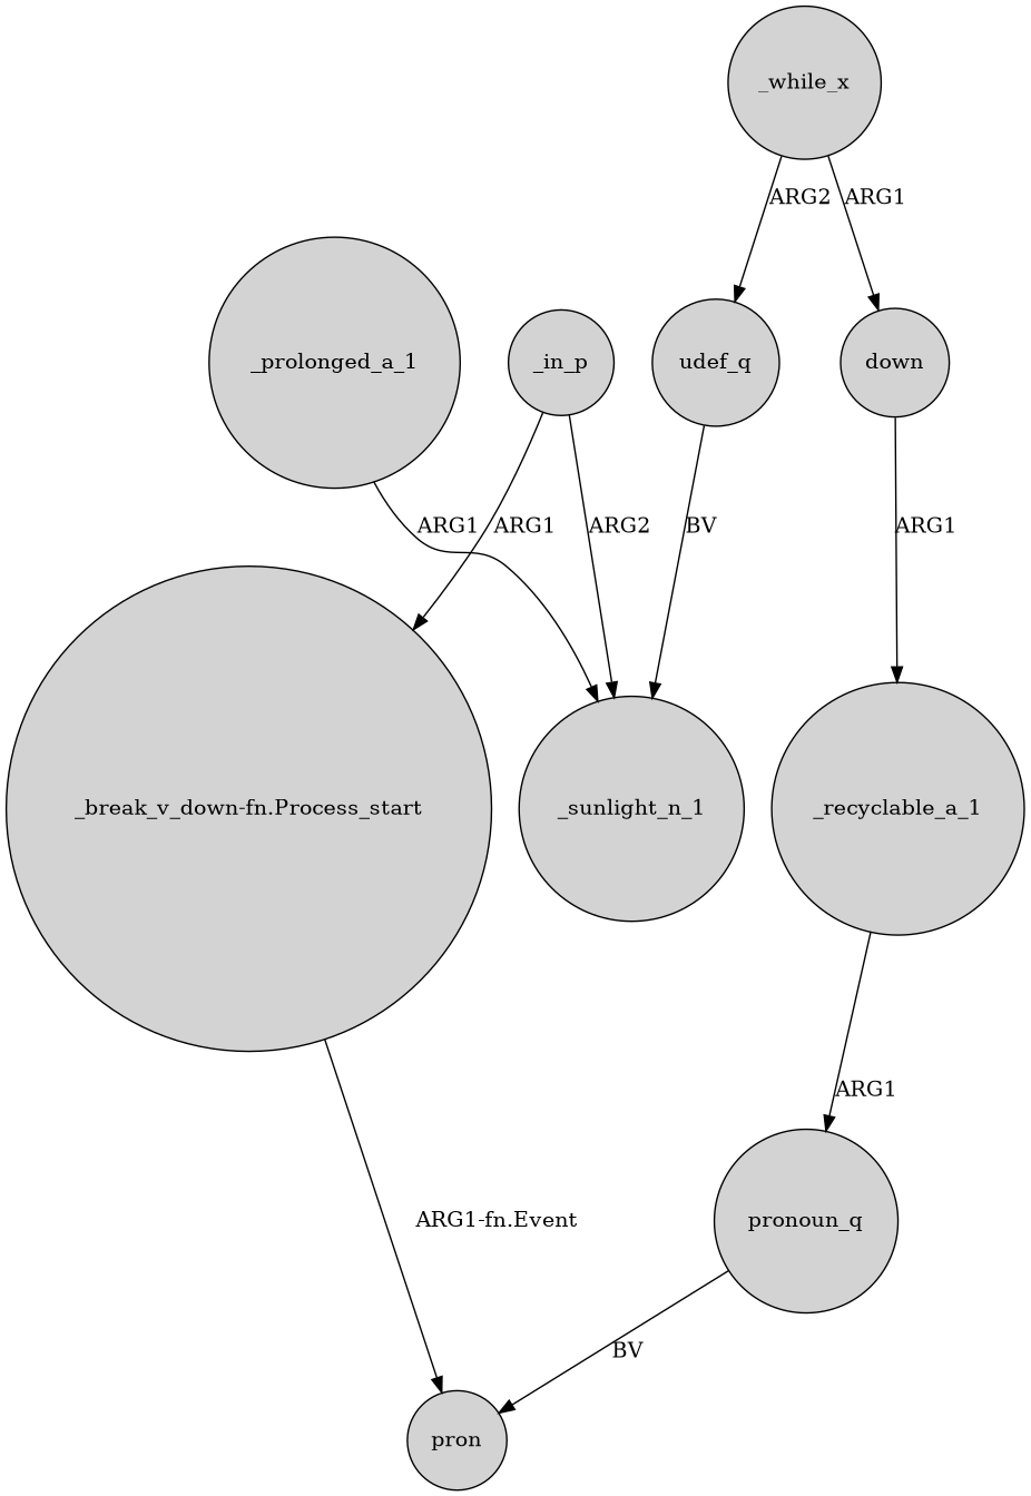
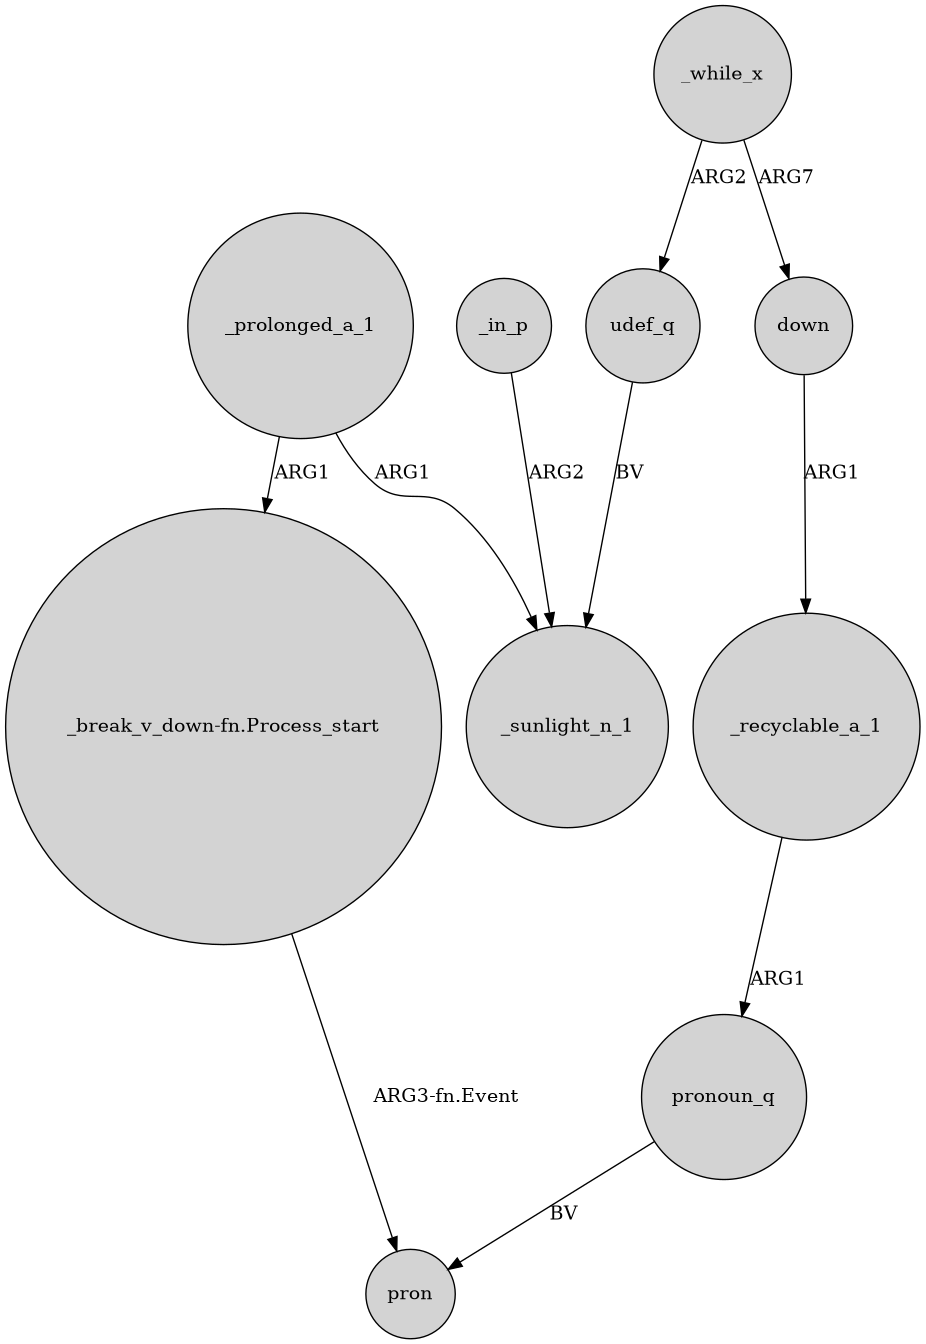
  digraph {
    node [shape=circle style=filled]
    _prolonged_a_1
    _sunlight_n_1
    _in_p
    "_break_v_down-fn.Process_start"
    pron
    udef_q
    _while_x
    n8 [label=down]
    _recyclable_a_1
    pronoun_q
    _prolonged_a_1 -> _sunlight_n_1 [label=ARG1]
    _in_p -> _sunlight_n_1 [label=ARG2]
-   _in_p -> "_break_v_down-fn.Process_start" [label=ARG1]
-   "_break_v_down-fn.Process_start" -> pron [label="ARG1-fn.Event"]
+   _prolonged_a_1 -> "_break_v_down-fn.Process_start" [label=ARG1]
+   "_break_v_down-fn.Process_start" -> pron [label="ARG3-fn.Event"]
    udef_q -> _sunlight_n_1 [label=BV]
    _while_x -> udef_q [label=ARG2]
-   _while_x -> n8 [label=ARG1]
+   _while_x -> n8 [label=ARG7]
    n8 -> _recyclable_a_1 [label=ARG1]
    _recyclable_a_1 -> pronoun_q [label=ARG1]
    pronoun_q -> pron [label=BV]
  }
